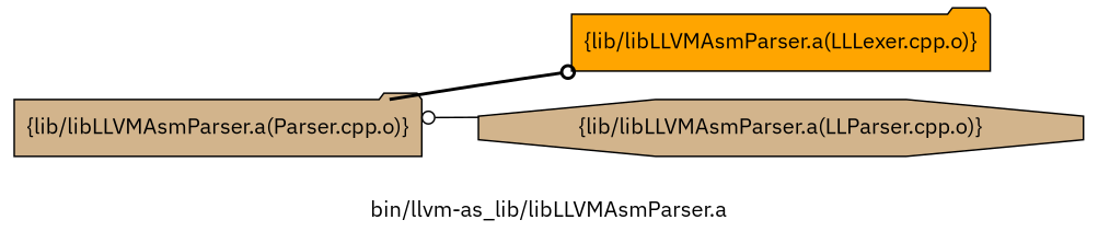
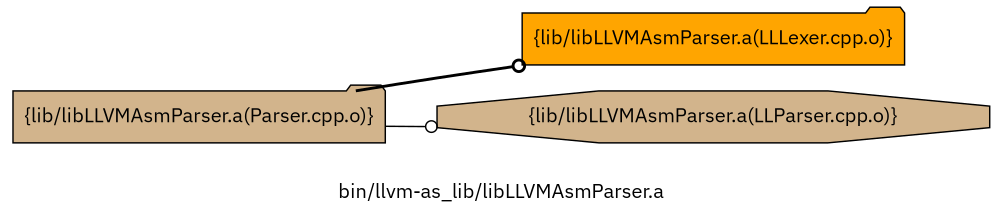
  digraph {
    fontname="IBM Plex Sans"
    label="bin/llvm-as_lib/libLLVMAsmParser.a"
    rankdir=LR
    node [fillcolor=tan fontname="IBM Plex Sans" group=0 shape=folder style=filled]
    edge [arrowhead=odot fontname="IBM Plex Sans"]
    n1 [label="{lib/libLLVMAsmParser.a(Parser.cpp.o)}"]
    n2 [fillcolor=orange label="{lib/libLLVMAsmParser.a(LLLexer.cpp.o)}"]
    n3 [label="{lib/libLLVMAsmParser.a(LLParser.cpp.o)}" shape=octagon]
    subgraph sub_1 {
      rank=same
      n1
    }
    n1 -> n2 [style=bold]
-   n3 -> n1 [style=solid]
+   n1 -> n3 [style=solid]
  }
